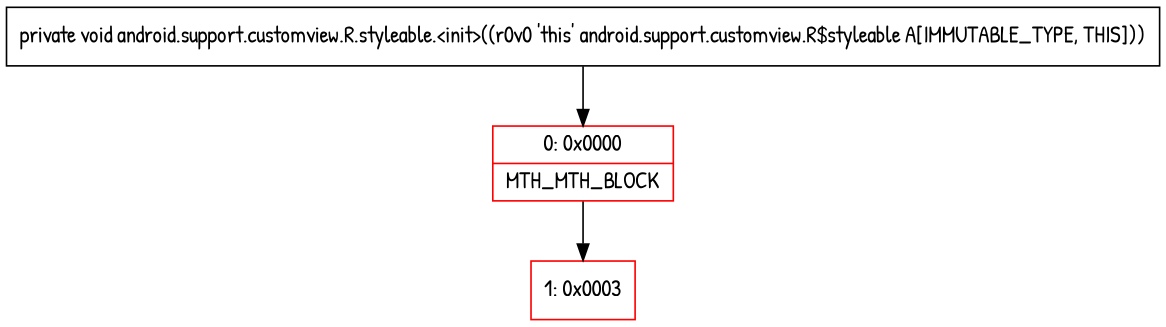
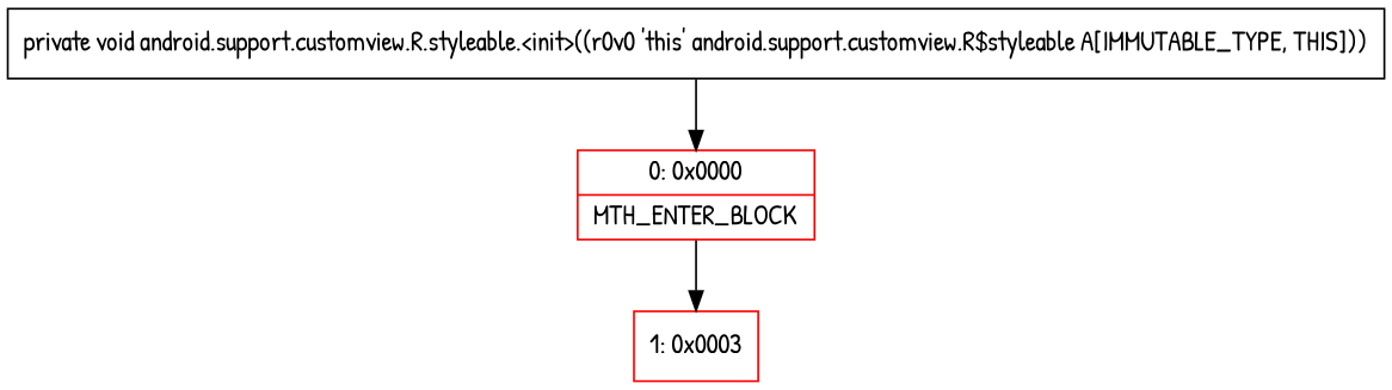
  digraph {
    fontname="Patrick Hand"
    node [color=red shape=record fontname="Patrick Hand"]
    edge [fontname="Patrick Hand"]
-   n1 [label="{0\:\ 0x0000|MTH_MTH_BLOCK\l}"]
+   n1 [label="{0\:\ 0x0000|MTH_ENTER_BLOCK\l}"]
    n2 [label="{1\:\ 0x0003}"]
    n3 [label="{private void android.support.customview.R.styleable.\<init\>((r0v0 'this' android.support.customview.R$styleable A[IMMUTABLE_TYPE, THIS])) }" color=""]
    subgraph cluster_1 {
      label="R(0)"
    }
    n1 -> n2
    n3 -> n1
  }
